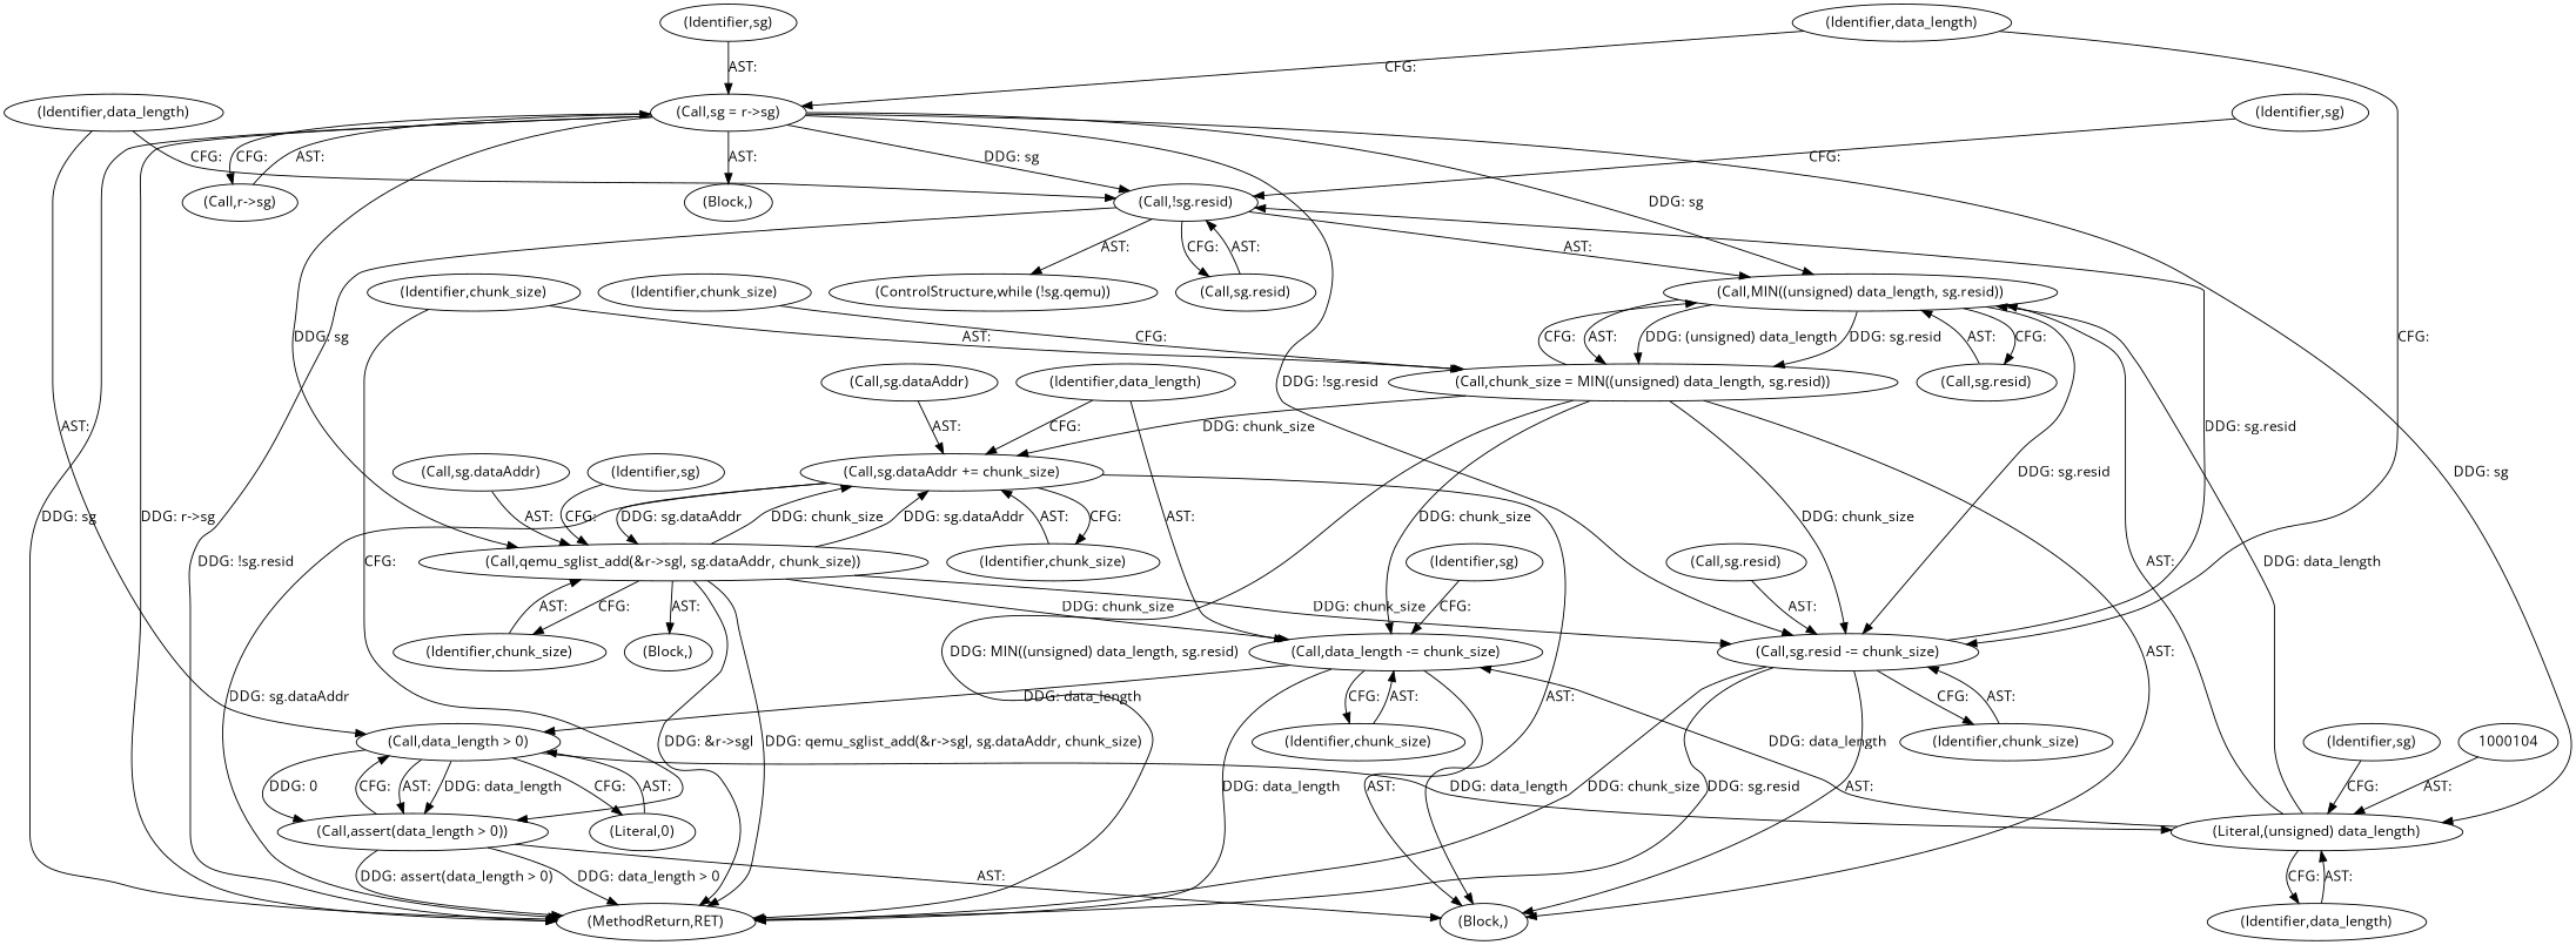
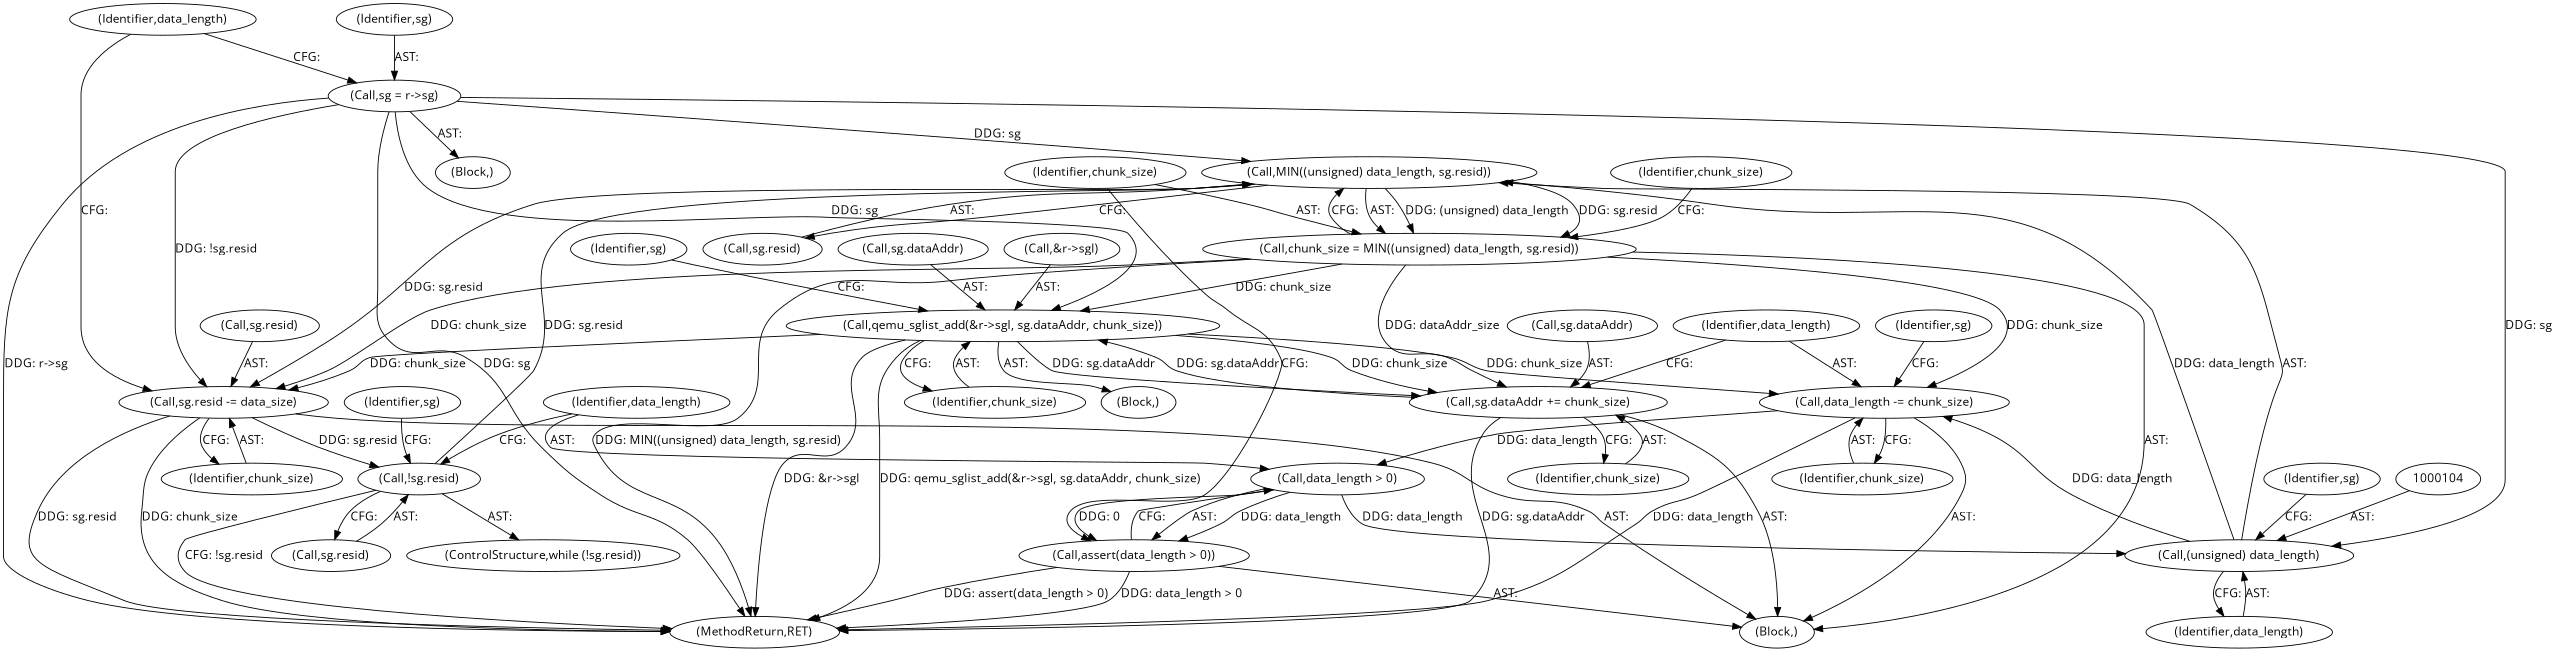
  digraph {
    fontname="Open Sans"
    node [fontname="Open Sans"]
    edge [fontname="Open Sans"]
    n1 [label="(Call,sg = r->sg)"]
    n2 [label="(Call,!sg.resid)"]
    n3 [label="(Call,MIN((unsigned) data_length, sg.resid))"]
    n4 [label="(Call,qemu_sglist_add(&r->sgl, sg.dataAddr, chunk_size))"]
-   n5 [label="(Call,sg.resid -= chunk_size)"]
-   n6 [label="(Call,r->sg)"]
+   n5 [label="(Call,sg.resid -= data_size)"]
    n7 [label="(MethodReturn,RET)"]
    n8 [label="(Block,)"]
-   n9 [label="(Literal,(unsigned) data_length)"]
-   n10 [label="(ControlStructure,while (!sg.qemu))"]
+   n9 [label="(Call,(unsigned) data_length)"]
+   n10 [label="(ControlStructure,while (!sg.resid))"]
    n11 [label="(Call,sg.resid)"]
    n12 [label="(Call,chunk_size = MIN((unsigned) data_length, sg.resid))"]
    n13 [label="(Call,sg.resid)"]
    n14 [label="(Call,sg.dataAddr += chunk_size)"]
    n15 [label="(Call,data_length -= chunk_size)"]
    n16 [label="(Identifier,chunk_size)"]
    n17 [label="(Block,)"]
    n18 [label="(Block,)"]
    n19 [label="(Identifier,chunk_size)"]
    n20 [label="(Identifier,chunk_size)"]
    n21 [label="(Call,data_length > 0)"]
    n22 [label="(Identifier,chunk_size)"]
    n23 [label="(Call,assert(data_length > 0))"]
-   n24 [label="(Literal,0)"]
    n25 [label="(Identifier,data_length)"]
    n26 [label="(Identifier,data_length)"]
    n27 [label="(Identifier,data_length)"]
+   n28 [label="(Call,&r->sgl)"]
    n29 [label="(Identifier,sg)"]
    n30 [label="(Call,sg.resid)"]
    n31 [label="(Identifier,chunk_size)"]
    n32 [label="(Identifier,data_length)"]
    n33 [label="(Identifier,chunk_size)"]
    n34 [label="(Identifier,sg)"]
    n35 [label="(Identifier,sg)"]
    n36 [label="(Identifier,sg)"]
    n37 [label="(Call,sg.dataAddr)"]
    n38 [label="(Identifier,sg)"]
    n39 [label="(Call,sg.dataAddr)"]
    n40 [label=1000104]
-   n1 -> n2 [label="DDG: sg"]
    n1 -> n3 [label="DDG: sg"]
    n1 -> n4 [label="DDG: sg"]
    n1 -> n5 [label="DDG: !sg.resid"]
-   n1 -> n6 [label="CFG: "]
    n1 -> n7 [label="DDG: sg"]
    n1 -> n7 [label="DDG: r->sg"]
    n1 -> n8 [label="AST: "]
    n1 -> n9 [label="DDG: sg"]
-   n2 -> n3 [label="AST: "]
-   n2 -> n7 [label="DDG: !sg.resid"]
+   n2 -> n3 [label="DDG: sg.resid"]
+   n2 -> n7 [label="CFG: !sg.resid"]
    n2 -> n10 [label="AST: "]
    n2 -> n11 [label="CFG: "]
    n3 -> n5 [label="DDG: sg.resid"]
    n3 -> n12 [label="AST: "]
    n3 -> n12 [label="DDG: (unsigned) data_length"]
    n3 -> n12 [label="DDG: sg.resid"]
    n3 -> n13 [label="CFG: "]
    n4 -> n5 [label="DDG: chunk_size"]
    n4 -> n7 [label="DDG: &r->sgl"]
    n4 -> n7 [label="DDG: qemu_sglist_add(&r->sgl, sg.dataAddr, chunk_size)"]
    n4 -> n14 [label="DDG: chunk_size"]
    n4 -> n14 [label="DDG: sg.dataAddr"]
    n4 -> n15 [label="DDG: chunk_size"]
    n4 -> n16 [label="CFG: "]
    n4 -> n17 [label="AST: "]
    n5 -> n2 [label="DDG: sg.resid"]
    n5 -> n7 [label="DDG: sg.resid"]
    n5 -> n7 [label="DDG: chunk_size"]
    n5 -> n18 [label="AST: "]
    n5 -> n20 [label="CFG: "]
-   n6 -> n1 [label="AST: "]
    n9 -> n3 [label="AST: "]
    n9 -> n3 [label="DDG: data_length"]
    n9 -> n15 [label="DDG: data_length"]
    n9 -> n25 [label="CFG: "]
    n11 -> n2 [label="AST: "]
    n12 -> n3 [label="CFG: "]
+   n12 -> n4 [label="DDG: chunk_size"]
    n12 -> n5 [label="DDG: chunk_size"]
    n12 -> n7 [label="DDG: MIN((unsigned) data_length, sg.resid)"]
-   n12 -> n14 [label="DDG: chunk_size"]
+   n12 -> n14 [label="DDG: dataAddr_size"]
    n12 -> n15 [label="DDG: chunk_size"]
    n12 -> n18 [label="AST: "]
    n13 -> n3 [label="AST: "]
    n14 -> n4 [label="DDG: sg.dataAddr"]
    n14 -> n7 [label="DDG: sg.dataAddr"]
    n14 -> n18 [label="AST: "]
    n14 -> n19 [label="CFG: "]
    n15 -> n7 [label="DDG: data_length"]
    n15 -> n18 [label="AST: "]
    n15 -> n21 [label="DDG: data_length"]
    n15 -> n22 [label="CFG: "]
    n16 -> n4 [label="AST: "]
    n19 -> n14 [label="AST: "]
    n20 -> n5 [label="AST: "]
    n21 -> n9 [label="DDG: data_length"]
    n21 -> n23 [label="AST: "]
    n21 -> n23 [label="DDG: data_length"]
    n21 -> n23 [label="DDG: 0"]
-   n21 -> n24 [label="CFG: "]
    n22 -> n15 [label="AST: "]
    n23 -> n7 [label="DDG: assert(data_length > 0)"]
    n23 -> n7 [label="DDG: data_length > 0"]
    n23 -> n18 [label="AST: "]
    n23 -> n21 [label="CFG: "]
-   n24 -> n21 [label="AST: "]
    n25 -> n9 [label="AST: "]
    n26 -> n2 [label="CFG: "]
    n26 -> n21 [label="AST: "]
    n27 -> n1 [label="CFG: "]
    n27 -> n5 [label="CFG: "]
+   n28 -> n4 [label="AST: "]
    n29 -> n15 [label="CFG: "]
    n30 -> n5 [label="AST: "]
    n31 -> n12 [label="AST: "]
    n31 -> n23 [label="CFG: "]
    n32 -> n14 [label="CFG: "]
    n32 -> n15 [label="AST: "]
    n33 -> n12 [label="CFG: "]
    n34 -> n4 [label="CFG: "]
    n35 -> n1 [label="AST: "]
    n36 -> n2 [label="CFG: "]
    n37 -> n4 [label="AST: "]
    n38 -> n9 [label="CFG: "]
    n39 -> n14 [label="AST: "]
    n40 -> n9 [label="AST: "]
  }
